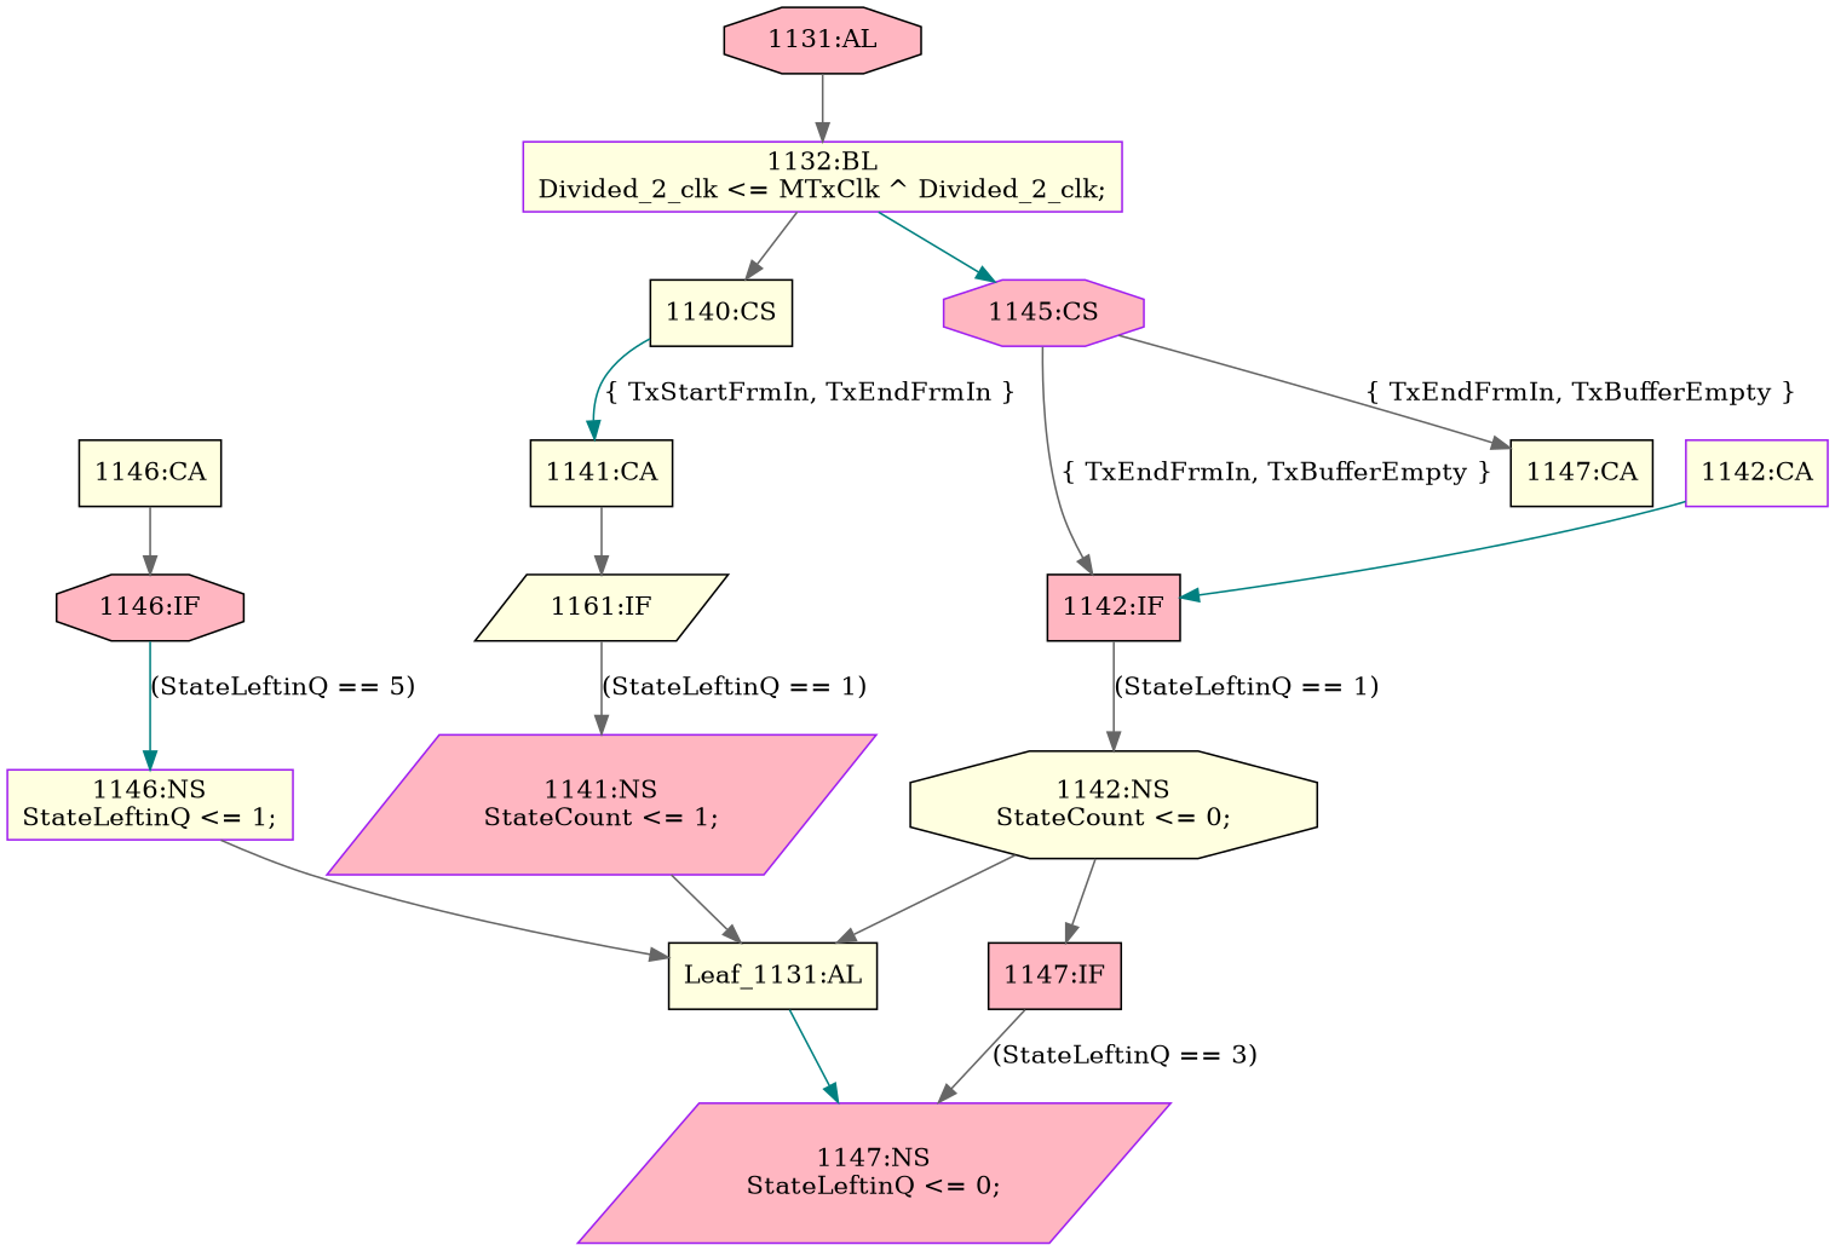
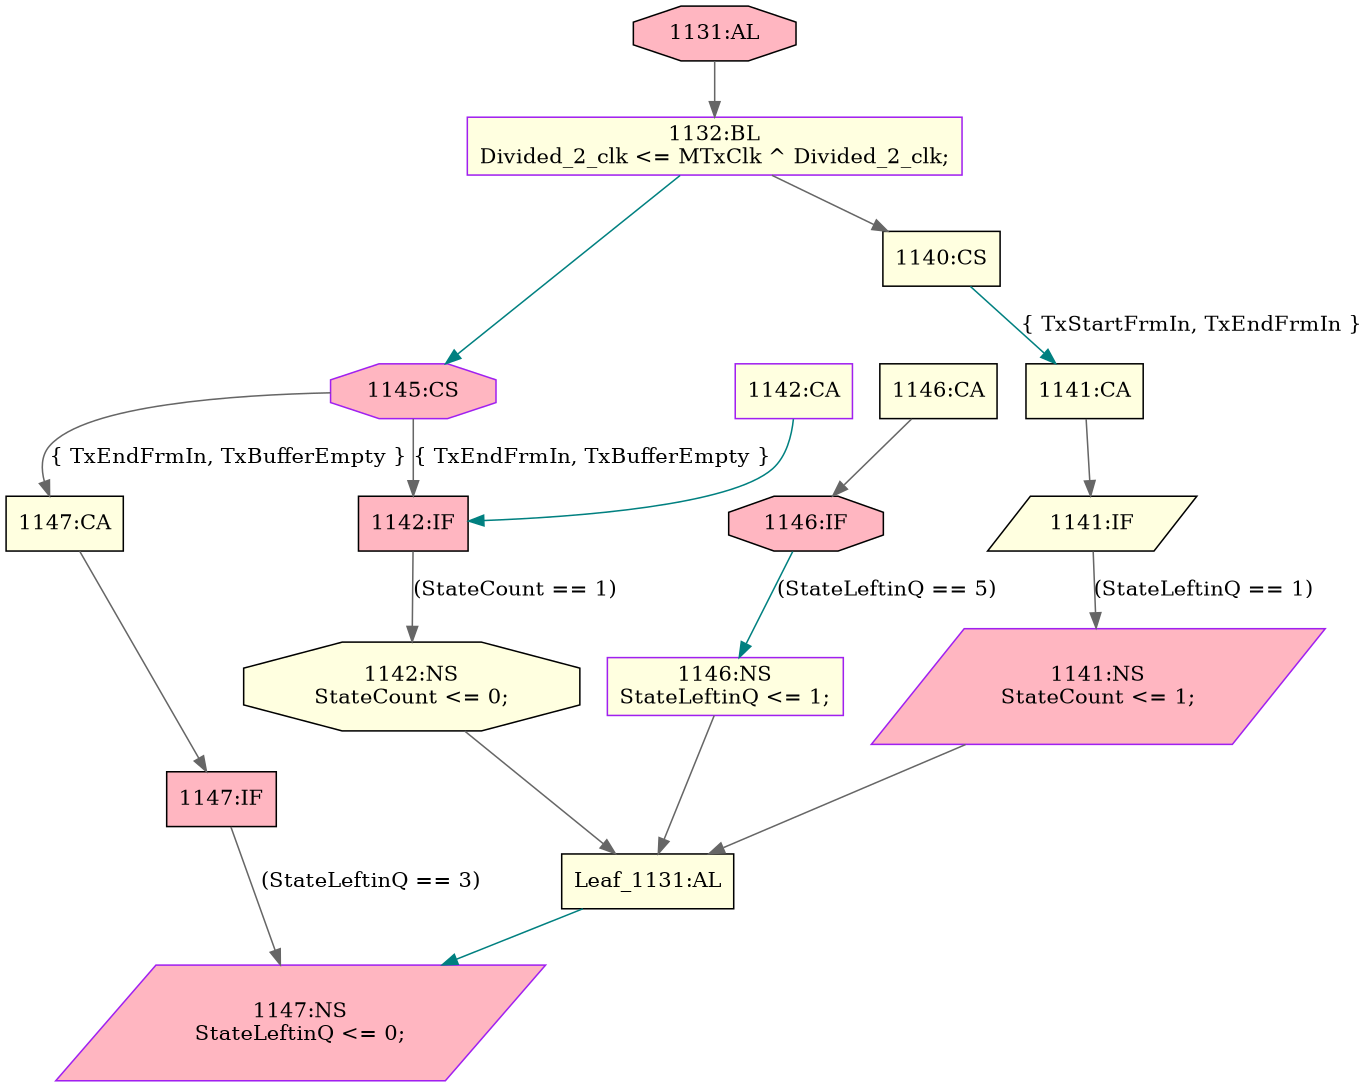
  strict digraph {
    node [color=black fillcolor=lightyellow shape=box statements="[]" style=filled typ=IfStatement]
    edge [color=gray40 cond="[]" lineno=None]
    n1 [ast="<pyverilog.vparser.ast.IfStatement object at 0x7f37fb69a590>" fillcolor=lightpink label="1142:IF"]
    n2 [ast="<pyverilog.vparser.ast.NonblockingSubstitution object at 0x7f37fb69a410>" label="1142:NS\nStateCount <= 0;" shape=octagon statements="[<pyverilog.vparser.ast.NonblockingSubstitution object at 0x7f37fb69a410>]" typ=NonblockingSubstitution]
    n3 [def_var="['Divided_2_clk', 'StateLeftinQ', 'StateCount']" label="Leaf_1131:AL" statements="" typ=""]
    n4 [ast="<pyverilog.vparser.ast.NonblockingSubstitution object at 0x7f37fb677d10>" color=purple fillcolor=lightpink label="1147:NS\nStateLeftinQ <= 0;" shape=parallelogram statements="[<pyverilog.vparser.ast.NonblockingSubstitution object at 0x7f37fb677d10>]" typ=NonblockingSubstitution]
    n5 [ast="<pyverilog.vparser.ast.Case object at 0x7f37fb9d5a50>" label="1146:CA" typ=Case]
    n6 [ast="<pyverilog.vparser.ast.IfStatement object at 0x7f37fb677110>" fillcolor=lightpink label="1146:IF" shape=octagon]
    n7 [ast="<pyverilog.vparser.ast.NonblockingSubstitution object at 0x7f37fb677590>" color=purple label="1146:NS\nStateLeftinQ <= 1;" statements="[<pyverilog.vparser.ast.NonblockingSubstitution object at 0x7f37fb677590>]" typ=NonblockingSubstitution]
    n8 [ast="<pyverilog.vparser.ast.CaseStatement object at 0x7f37fb677810>" label="1140:CS" typ=CaseStatement]
    n9 [ast="<pyverilog.vparser.ast.Case object at 0x7f37fb6778d0>" label="1141:CA" typ=Case]
-   n10 [ast="<pyverilog.vparser.ast.IfStatement object at 0x7f37fb677990>" label="1161:IF" shape=parallelogram]
+   n10 [ast="<pyverilog.vparser.ast.IfStatement object at 0x7f37fb677990>" label="1141:IF" shape=parallelogram]
    n11 [ast="<pyverilog.vparser.ast.Case object at 0x7f37fb677c50>" color=purple label="1142:CA" typ=Case]
    n12 [ast="<pyverilog.vparser.ast.NonblockingSubstitution object at 0x7f37fb677a10>" color=purple fillcolor=lightpink label="1141:NS\nStateCount <= 1;" shape=parallelogram statements="[<pyverilog.vparser.ast.NonblockingSubstitution object at 0x7f37fb677a10>]" typ=NonblockingSubstitution]
    n13 [ast="<pyverilog.vparser.ast.IfStatement object at 0x7f37fb677d50>" fillcolor=lightpink label="1147:IF"]
    n14 [ast="<pyverilog.vparser.ast.Always object at 0x7f37fb6741d0>" clk_sens=True fillcolor=lightpink label="1131:AL" sens="['MTxClk']" shape=octagon typ=Always use_var="['StateLeftinQ', 'TxBufferEmpty', 'StateCount', 'TxStartFrmIn', 'MTxClk', 'Divided_2_clk', 'TxEndFrmIn']"]
    n15 [ast="<pyverilog.vparser.ast.Block object at 0x7f37fb674d50>" color=purple label="1132:BL\nDivided_2_clk <= MTxClk ^ Divided_2_clk;" statements="[<pyverilog.vparser.ast.NonblockingSubstitution object at 0x7f37fb6777d0>]" typ=Block]
    n16 [ast="<pyverilog.vparser.ast.CaseStatement object at 0x7f37fb674110>" color=purple fillcolor=lightpink label="1145:CS" shape=octagon typ=CaseStatement]
    n17 [ast="<pyverilog.vparser.ast.Case object at 0x7f37fb674090>" label="1147:CA" typ=Case]
-   n1 -> n2 [cond="['StateCount']" label="(StateLeftinQ == 1)" lineno=1142]
+   n1 -> n2 [cond="['StateCount']" label="(StateCount == 1)" lineno=1142]
    n2 -> n3
    n3 -> n4 [color=teal]
    n5 -> n6
    n6 -> n7 [color=teal cond="['StateLeftinQ']" label="(StateLeftinQ == 5)" lineno=1146]
    n7 -> n3
    n8 -> n9 [color=teal cond="['TxStartFrmIn', 'TxEndFrmIn']" label="{ TxStartFrmIn, TxEndFrmIn }" lineno=1140]
    n9 -> n10
    n10 -> n12 [cond="['StateCount']" label="(StateLeftinQ == 1)" lineno=1141]
    n11 -> n1 [color=teal]
    n12 -> n3
    n13 -> n4 [cond="['StateLeftinQ']" label="(StateLeftinQ == 3)" lineno=1147]
    n14 -> n15
    n15 -> n8
    n15 -> n16 [color=teal]
    n16 -> n1 [cond="['TxEndFrmIn', 'TxBufferEmpty']" label="{ TxEndFrmIn, TxBufferEmpty }" lineno=1145]
    n16 -> n17 [cond="['TxEndFrmIn', 'TxBufferEmpty']" label="{ TxEndFrmIn, TxBufferEmpty }" lineno=1145]
-   n2 -> n13
+   n17 -> n13
  }
